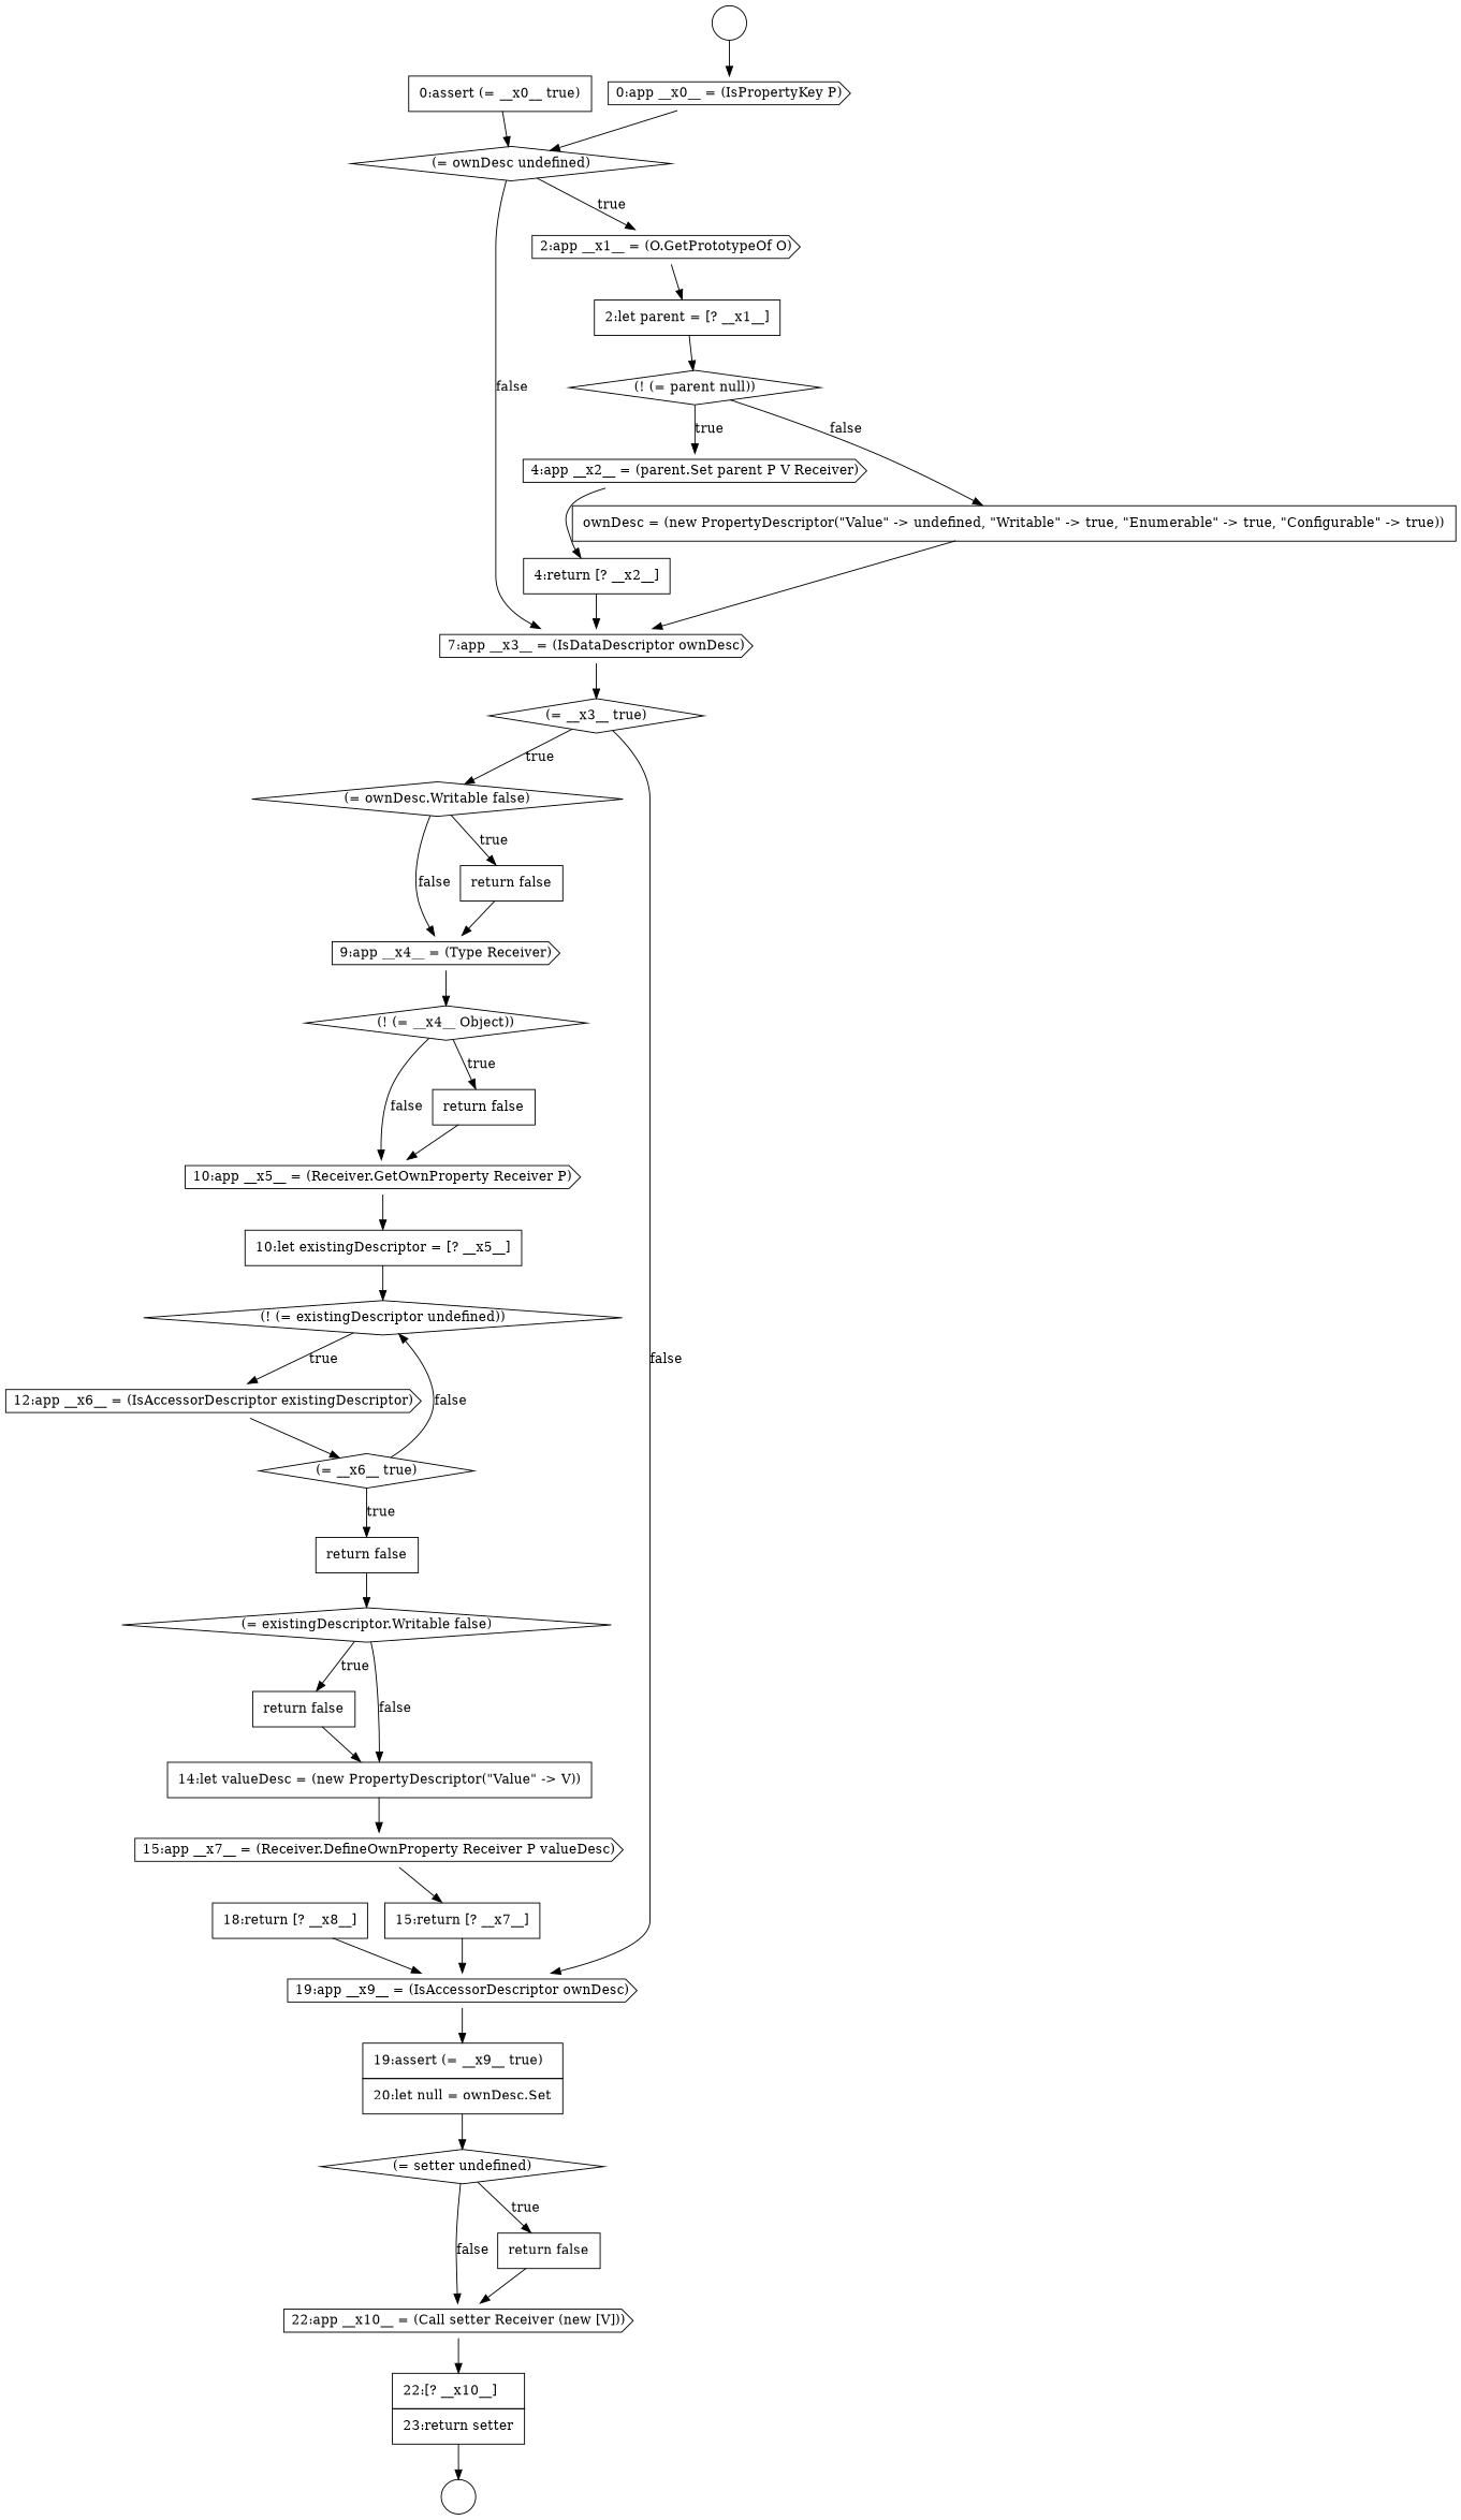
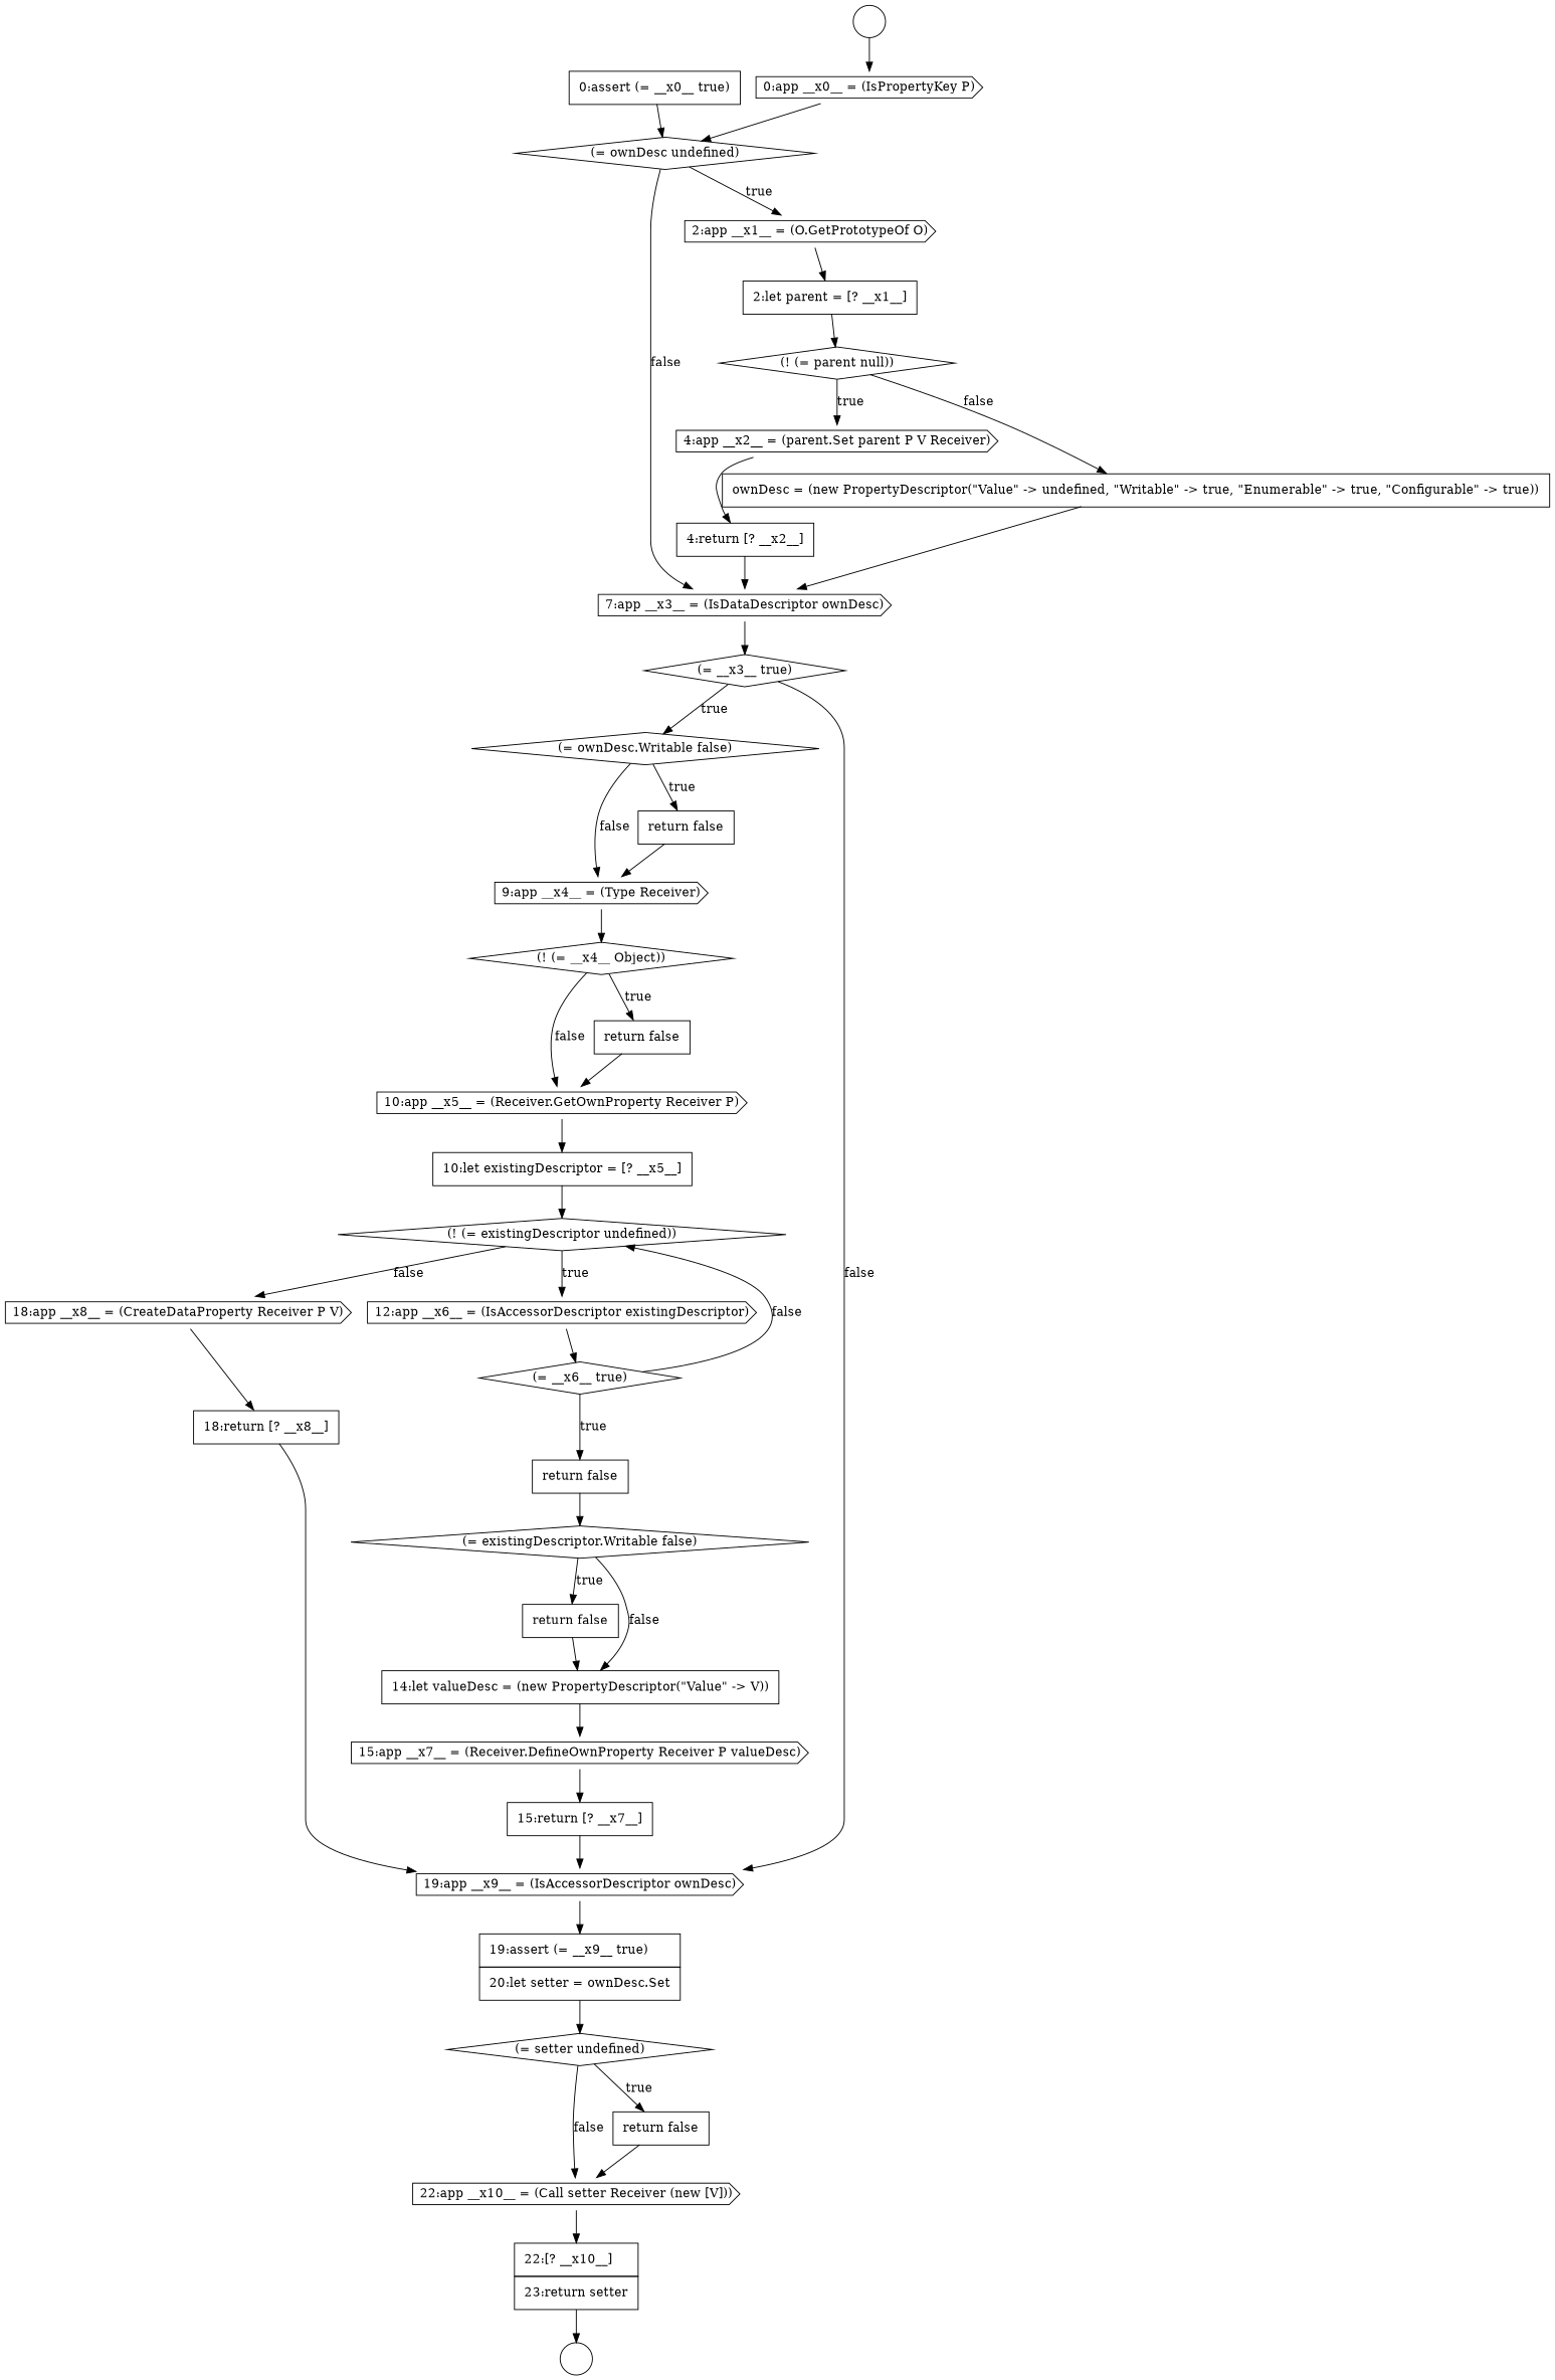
  digraph {
    node [color=black fillcolor=white shape=none style=filled]
    edge [color=black]
    n1 [label=<<font color="black">     <table border="0" cellborder="1" cellspacing="0" cellpadding="10">       <tr><td align="left">return false</td></tr>     </table>   </font>> margin=0]
    n2 [label=<<font color="black">     <table border="0" cellborder="1" cellspacing="0" cellpadding="10">       <tr><td align="left">14:let valueDesc = (new PropertyDescriptor(&quot;Value&quot; -&gt; V))</td></tr>     </table>   </font>> margin=0]
    n3 [label=<<font color="black">15:app __x7__ = (Receiver.DefineOwnProperty Receiver P valueDesc)</font>> shape=cds]
    n4 [label=<<font color="black">22:app __x10__ = (Call setter Receiver (new [V]))</font>> shape=cds]
    n5 [label=<<font color="black">     <table border="0" cellborder="1" cellspacing="0" cellpadding="10">       <tr><td align="left">22:[? __x10__]</td></tr>       <tr><td align="left">23:return setter</td></tr>     </table>   </font>> margin=0]
    n6 [label=" " shape=circle]
    n7 [label=<<font color="black">(! (= __x4__ Object))</font>> shape=diamond]
    n8 [label=<<font color="black">10:app __x5__ = (Receiver.GetOwnProperty Receiver P)</font>> shape=cds]
    n9 [label=<<font color="black">     <table border="0" cellborder="1" cellspacing="0" cellpadding="10">       <tr><td align="left">return false</td></tr>     </table>   </font>> margin=0]
    n10 [label=<<font color="black">     <table border="0" cellborder="1" cellspacing="0" cellpadding="10">       <tr><td align="left">10:let existingDescriptor = [? __x5__]</td></tr>     </table>   </font>> margin=0]
    n11 [label=<<font color="black">     <table border="0" cellborder="1" cellspacing="0" cellpadding="10">       <tr><td align="left">15:return [? __x7__]</td></tr>     </table>   </font>> margin=0]
    n12 [label=<<font color="black">(! (= existingDescriptor undefined))</font>> shape=diamond]
+   n13 [label=<<font color="black">18:app __x8__ = (CreateDataProperty Receiver P V)</font>> shape=cds]
    n14 [label=<<font color="black">12:app __x6__ = (IsAccessorDescriptor existingDescriptor)</font>> shape=cds]
    n15 [label=<<font color="black">     <table border="0" cellborder="1" cellspacing="0" cellpadding="10">       <tr><td align="left">return false</td></tr>     </table>   </font>> margin=0]
    n16 [label=<<font color="black">(= ownDesc.Writable false)</font>> shape=diamond]
    n17 [label=<<font color="black">9:app __x4__ = (Type Receiver)</font>> shape=cds]
    n18 [label=<<font color="black">     <table border="0" cellborder="1" cellspacing="0" cellpadding="10">       <tr><td align="left">return false</td></tr>     </table>   </font>> margin=0]
    n19 [label=<<font color="black">19:app __x9__ = (IsAccessorDescriptor ownDesc)</font>> shape=cds]
    n20 [label=<<font color="black">(! (= parent null))</font>> shape=diamond]
    n21 [label=<<font color="black">4:app __x2__ = (parent.Set parent P V Receiver)</font>> shape=cds]
    n22 [label=<<font color="black">     <table border="0" cellborder="1" cellspacing="0" cellpadding="10">       <tr><td align="left">ownDesc = (new PropertyDescriptor(&quot;Value&quot; -&gt; undefined, &quot;Writable&quot; -&gt; true, &quot;Enumerable&quot; -&gt; true, &quot;Configurable&quot; -&gt; true))</td></tr>     </table>   </font>> margin=0]
    n23 [label=<<font color="black">     <table border="0" cellborder="1" cellspacing="0" cellpadding="10">       <tr><td align="left">4:return [? __x2__]</td></tr>     </table>   </font>> margin=0]
    n24 [label=<<font color="black">7:app __x3__ = (IsDataDescriptor ownDesc)</font>> shape=cds]
    n25 [label=<<font color="black">(= existingDescriptor.Writable false)</font>> shape=diamond]
-   n26 [label=<<font color="black">     <table border="0" cellborder="1" cellspacing="0" cellpadding="10">       <tr><td align="left">19:assert (= __x9__ true)</td></tr>       <tr><td align="left">20:let null = ownDesc.Set</td></tr>     </table>   </font>> margin=0]
+   n26 [label=<<font color="black">     <table border="0" cellborder="1" cellspacing="0" cellpadding="10">       <tr><td align="left">19:assert (= __x9__ true)</td></tr>       <tr><td align="left">20:let setter = ownDesc.Set</td></tr>     </table>   </font>> margin=0]
    n27 [label=<<font color="black">(= setter undefined)</font>> shape=diamond]
    n28 [label=<<font color="black">     <table border="0" cellborder="1" cellspacing="0" cellpadding="10">       <tr><td align="left">0:assert (= __x0__ true)</td></tr>     </table>   </font>> margin=0]
    n29 [label=<<font color="black">(= ownDesc undefined)</font>> shape=diamond]
    n30 [label=<<font color="black">2:app __x1__ = (O.GetPrototypeOf O)</font>> shape=cds]
    n31 [label=<<font color="black">     <table border="0" cellborder="1" cellspacing="0" cellpadding="10">       <tr><td align="left">18:return [? __x8__]</td></tr>     </table>   </font>> margin=0]
    n32 [label=<<font color="black">(= __x6__ true)</font>> shape=diamond]
    n33 [label=<<font color="black">(= __x3__ true)</font>> shape=diamond]
    n34 [label=<<font color="black">0:app __x0__ = (IsPropertyKey P)</font>> shape=cds]
    n35 [label=<<font color="black">     <table border="0" cellborder="1" cellspacing="0" cellpadding="10">       <tr><td align="left">2:let parent = [? __x1__]</td></tr>     </table>   </font>> margin=0]
    n36 [label=<<font color="black">     <table border="0" cellborder="1" cellspacing="0" cellpadding="10">       <tr><td align="left">return false</td></tr>     </table>   </font>> margin=0]
    n37 [label=" " shape=circle]
    n1 -> n2
    n2 -> n3
    n3 -> n11
    n4 -> n5
    n5 -> n6
    n7 -> n8 [label=<<font color="black">false</font>>]
    n7 -> n9 [label=<<font color="black">true</font>>]
    n8 -> n10
    n9 -> n8
    n10 -> n12
    n11 -> n19
+   n12 -> n13 [label=<<font color="black">false</font>>]
    n12 -> n14 [label=<<font color="black">true</font>>]
+   n13 -> n31
    n14 -> n32
    n15 -> n4
    n16 -> n17 [label=<<font color="black">false</font>>]
    n16 -> n18 [label=<<font color="black">true</font>>]
    n17 -> n7
    n18 -> n17
    n19 -> n26
    n20 -> n21 [label=<<font color="black">true</font>>]
    n20 -> n22 [label=<<font color="black">false</font>>]
    n21 -> n23
    n22 -> n24
    n23 -> n24
    n24 -> n33
    n25 -> n1 [label=<<font color="black">true</font>>]
    n25 -> n2 [label=<<font color="black">false</font>>]
    n26 -> n27
    n27 -> n4 [label=<<font color="black">false</font>>]
    n27 -> n15 [label=<<font color="black">true</font>>]
    n28 -> n29
    n29 -> n24 [label=<<font color="black">false</font>>]
    n29 -> n30 [label=<<font color="black">true</font>>]
    n30 -> n35
    n31 -> n19
    n32 -> n12 [label=<<font color="black">false</font>>]
    n32 -> n36 [label=<<font color="black">true</font>>]
    n33 -> n16 [label=<<font color="black">true</font>>]
    n33 -> n19 [label=<<font color="black">false</font>>]
    n34 -> n29
    n35 -> n20
    n36 -> n25
    n37 -> n34
  }
